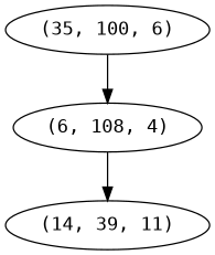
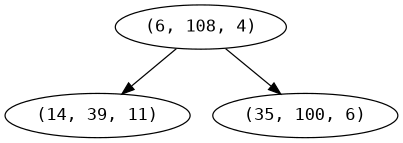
  digraph {
    fontname="DejaVu Sans Mono"
    node [fontname="DejaVu Sans Mono"]
    edge [fontname="DejaVu Sans Mono"]
    n1 [label="(14, 39, 11)"]
    "(6, 108, 4)"
    "(35, 100, 6)"
    "(6, 108, 4)" -> n1
-   "(35, 100, 6)" -> "(6, 108, 4)"
+   "(6, 108, 4)" -> "(35, 100, 6)"
  }
